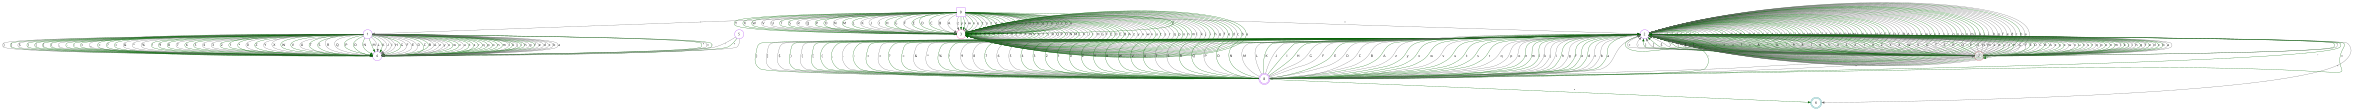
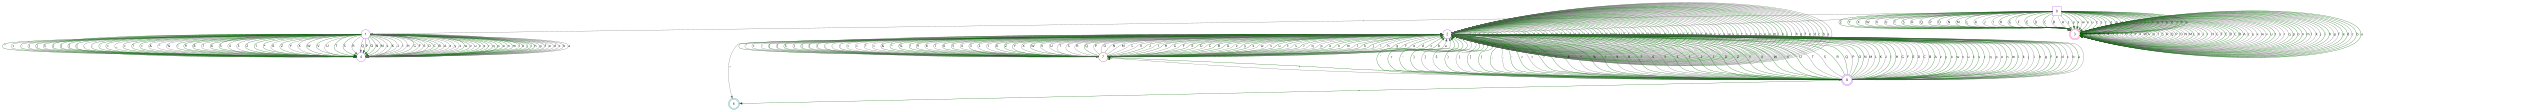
  digraph {
    fontname=Ubuntu
    rankdir=TB
    node [color=purple fontname=Ubuntu shape=circle]
    edge [color=darkgreen fontname=Ubuntu]
    0 [shape=square]
    1
    2
-   3 [color=deeppink]
+   3 [color=deeppink shape=doublecircle]
    4
    6 [color=teal shape=doublecircle]
    7 [color=brown]
-   5
    8 [shape=doublecircle]
    0 -> 1 [color=gray40 label="' "]
    0 -> 2 [color=gray40 label=" \" "]
    0 -> 3 [label="Z "]
    0 -> 3 [label="Y "]
    0 -> 3 [label="X "]
    0 -> 3 [label="W "]
    0 -> 3 [color=gray40 label="V "]
    0 -> 3 [color=gray40 label="U "]
    0 -> 3 [label="T "]
    0 -> 3 [label="S "]
    0 -> 3 [color=gray40 label="R "]
    0 -> 3 [color=gray40 label="Q "]
    0 -> 3 [label="P "]
    0 -> 3 [label="O "]
    0 -> 3 [color=gray40 label="N "]
    0 -> 3 [label="M "]
    0 -> 3 [label="L "]
    0 -> 3 [color=gray40 label="K "]
    0 -> 3 [color=gray40 label="J "]
    0 -> 3 [color=gray40 label="I "]
    0 -> 3 [label="H "]
    0 -> 3 [label="G "]
    0 -> 3 [color=gray40 label="F "]
    0 -> 3 [label="E "]
    0 -> 3 [label="D "]
    0 -> 3 [label="C "]
    0 -> 3 [color=gray40 label="B "]
    0 -> 3 [color=gray40 label="A "]
    0 -> 3 [color=gray40 label="z "]
    0 -> 3 [label="y "]
    0 -> 3 [label="x "]
    0 -> 3 [color=gray40 label="w "]
    0 -> 3 [label="v "]
    0 -> 3 [color=gray40 label="u "]
    0 -> 3 [label="t "]
    0 -> 3 [color=gray40 label="s "]
    0 -> 3 [label="r "]
    0 -> 3 [label="q "]
    0 -> 3 [label="p "]
    0 -> 3 [label="o "]
    0 -> 3 [color=gray40 label="n "]
    0 -> 3 [label="m "]
    0 -> 3 [color=gray40 label="l "]
    0 -> 3 [label="k "]
    0 -> 3 [color=gray40 label="j "]
    0 -> 3 [color=gray40 label="i "]
    0 -> 3 [label="h "]
    0 -> 3 [label="g "]
    0 -> 3 [label="f "]
    0 -> 3 [label="e "]
    0 -> 3 [label="d "]
    0 -> 3 [color=gray40 label="c "]
    0 -> 3 [label="b "]
    0 -> 3 [label="a "]
    1 -> 4 [label=" \" "]
    1 -> 4 [color=gray40 label="+ "]
    1 -> 4 [label="- "]
    1 -> 4 [color=gray40 label="} "]
    1 -> 4 [label="] "]
    1 -> 4 [color=gray40 label="$ "]
    1 -> 4 [label=") "]
    1 -> 4 [label="{ "]
    1 -> 4 [label="[ "]
    1 -> 4 [label="( "]
    1 -> 4 [color=gray40 label=", "]
    1 -> 4 [label=". "]
    1 -> 4 [label=": "]
    1 -> 4 [label="< "]
    1 -> 4 [color=gray40 label="_ "]
    1 -> 4 [label="> "]
    1 -> 4 [label="? "]
    1 -> 4 [label="= "]
    1 -> 4 [color=gray40 label="& "]
    1 -> 4 [color=gray40 label="^ "]
    1 -> 4 [color=gray40 label="% "]
    1 -> 4 [label="! "]
    1 -> 4 [label="9 "]
    1 -> 4 [label="8 "]
    1 -> 4 [color=gray40 label="7 "]
    1 -> 4 [label="6 "]
    1 -> 4 [label="5 "]
    1 -> 4 [color=gray40 label="4 "]
    1 -> 4 [color=gray40 label="3 "]
    1 -> 4 [label="2 "]
    1 -> 4 [label="1 "]
    1 -> 4 [label="* "]
    1 -> 4 [color=gray40 label="0 "]
    1 -> 4 [label="Z "]
    1 -> 4 [color=gray40 label="Y "]
    1 -> 4 [color=gray40 label="X "]
    1 -> 4 [label="W "]
    1 -> 4 [label="V "]
    1 -> 4 [color=gray40 label="U "]
    1 -> 4 [label="T "]
    1 -> 4 [label="S "]
    1 -> 4 [color=gray40 label="R "]
    1 -> 4 [color=gray40 label="Q "]
    1 -> 4 [label="P "]
    1 -> 4 [label="O "]
    1 -> 4 [label="N "]
    1 -> 4 [label="M "]
    1 -> 4 [color=gray40 label="L "]
    1 -> 4 [label="K "]
    1 -> 4 [color=gray40 label="J "]
    1 -> 4 [color=gray40 label="I "]
    1 -> 4 [color=gray40 label="H "]
    1 -> 4 [label="G "]
    1 -> 4 [color=gray40 label="F "]
    1 -> 4 [color=gray40 label="E "]
    1 -> 4 [color=gray40 label="D "]
    1 -> 4 [label="C "]
    1 -> 4 [label="B "]
    1 -> 4 [color=gray40 label="A "]
    1 -> 4 [color=gray40 label="z "]
    1 -> 4 [color=gray40 label="y "]
    1 -> 4 [color=gray40 label="x "]
    1 -> 4 [label="w "]
    1 -> 4 [label="v "]
    1 -> 4 [color=gray40 label="u "]
    1 -> 4 [label="t "]
    1 -> 4 [label="s "]
    1 -> 4 [label="r "]
    1 -> 4 [label="q "]
    1 -> 4 [label="p "]
    1 -> 4 [label="o "]
    1 -> 4 [label="n "]
    1 -> 4 [label="m "]
    1 -> 4 [color=gray40 label="l "]
    1 -> 4 [label="k "]
    1 -> 4 [color=gray40 label="j "]
    1 -> 4 [label="i "]
    1 -> 4 [label="h "]
    1 -> 4 [color=gray40 label="g "]
    1 -> 4 [label="f "]
    1 -> 4 [color=gray40 label="e "]
    1 -> 4 [color=gray40 label="d "]
    1 -> 4 [color=gray40 label="c "]
    1 -> 4 [color=gray40 label="b "]
    1 -> 4 [color=gray40 label="a "]
    2 -> 2 [color=gray40 label="' "]
    2 -> 2 [color=gray40 label="+ "]
    2 -> 2 [color=gray40 label="- "]
    2 -> 2 [color=gray40 label="} "]
    2 -> 2 [color=gray40 label="] "]
    2 -> 2 [label="$ "]
    2 -> 2 [color=gray40 label=") "]
    2 -> 2 [label="{ "]
    2 -> 2 [label="[ "]
    2 -> 2 [label="( "]
    2 -> 2 [label=", "]
    2 -> 2 [color=gray40 label=". "]
    2 -> 2 [color=gray40 label=": "]
    2 -> 2 [color=gray40 label="< "]
    2 -> 2 [color=gray40 label="> "]
    2 -> 2 [label="? "]
    2 -> 2 [label="= "]
    2 -> 2 [color=gray40 label="& "]
    2 -> 2 [color=gray40 label="^ "]
    2 -> 2 [label="% "]
    2 -> 2 [label="! "]
    2 -> 2 [color=gray40 label="9 "]
    2 -> 2 [color=gray40 label="8 "]
    2 -> 2 [color=gray40 label="7 "]
    2 -> 2 [label="6 "]
    2 -> 2 [color=gray40 label="5 "]
    2 -> 2 [label="4 "]
    2 -> 2 [color=gray40 label="3 "]
    2 -> 2 [label="2 "]
    2 -> 2 [color=gray40 label="1 "]
    2 -> 2 [label="0 "]
    2 -> 2 [label="Z "]
    2 -> 2 [label="Y "]
    2 -> 2 [label="X "]
    2 -> 2 [color=gray40 label="W "]
    2 -> 2 [label="V "]
    2 -> 2 [color=gray40 label="U "]
    2 -> 2 [label="T "]
    2 -> 2 [color=gray40 label="S "]
    2 -> 2 [color=gray40 label="R "]
    2 -> 2 [label="Q "]
    2 -> 2 [color=gray40 label="P "]
    2 -> 2 [label="O "]
    2 -> 2 [color=gray40 label="N "]
    2 -> 2 [label="M "]
    2 -> 2 [color=gray40 label="L "]
    2 -> 2 [label="K "]
    2 -> 2 [label="J "]
    2 -> 2 [color=gray40 label="I "]
    2 -> 2 [label="H "]
    2 -> 2 [color=gray40 label="G "]
    2 -> 2 [label="F "]
    2 -> 2 [label="E "]
    2 -> 2 [color=gray40 label="D "]
    2 -> 2 [color=gray40 label="C "]
    2 -> 2 [color=gray40 label="B "]
    2 -> 2 [color=gray40 label="A "]
    2 -> 2 [color=gray40 label="z "]
    2 -> 2 [color=gray40 label="y "]
    2 -> 2 [label="x "]
    2 -> 2 [color=gray40 label="w "]
    2 -> 2 [color=gray40 label="v "]
    2 -> 2 [label="u "]
    2 -> 2 [color=gray40 label="t "]
    2 -> 2 [color=gray40 label="s "]
    2 -> 2 [color=gray40 label="r "]
    2 -> 2 [color=gray40 label="q "]
    2 -> 2 [label="p "]
    2 -> 2 [color=gray40 label="o "]
    2 -> 2 [label="n "]
    2 -> 2 [color=gray40 label="m "]
    2 -> 2 [label="l "]
    2 -> 2 [label="k "]
    2 -> 2 [label="j "]
    2 -> 2 [color=gray40 label="i "]
    2 -> 2 [color=gray40 label="h "]
    2 -> 2 [color=gray40 label="g "]
    2 -> 2 [color=gray40 label="f "]
    2 -> 2 [color=gray40 label="e "]
    2 -> 2 [color=gray40 label="d "]
    2 -> 2 [color=gray40 label="c "]
    2 -> 2 [label="b "]
    2 -> 2 [color=gray40 label="a "]
    2 -> 2 [color=gray40 label="  "]
    2 -> 6 [color=gray40 label=" \" "]
    2 -> 7 [label="\ "]
    3 -> 3 [label="9 "]
    3 -> 3 [label="8 "]
    3 -> 3 [label="7 "]
    3 -> 3 [label="6 "]
    3 -> 3 [label="5 "]
    3 -> 3 [label="4 "]
    3 -> 3 [label="3 "]
    3 -> 3 [label="2 "]
    3 -> 3 [color=gray40 label="1 "]
    3 -> 3 [color=gray40 label="0 "]
    3 -> 3 [color=gray40 label="Z "]
    3 -> 3 [color=gray40 label="Y "]
    3 -> 3 [color=gray40 label="X "]
    3 -> 3 [color=gray40 label="W "]
    3 -> 3 [label="V "]
    3 -> 3 [label="U "]
    3 -> 3 [color=gray40 label="T "]
    3 -> 3 [label="S "]
    3 -> 3 [color=gray40 label="R "]
    3 -> 3 [color=gray40 label="Q "]
    3 -> 3 [color=gray40 label="P "]
    3 -> 3 [label="O "]
    3 -> 3 [color=gray40 label="N "]
    3 -> 3 [color=gray40 label="M "]
    3 -> 3 [label="L "]
    3 -> 3 [color=gray40 label="K "]
    3 -> 3 [color=gray40 label="J "]
    3 -> 3 [label="I "]
    3 -> 3 [color=gray40 label="H "]
    3 -> 3 [color=gray40 label="G "]
    3 -> 3 [color=gray40 label="F "]
    3 -> 3 [label="E "]
    3 -> 3 [label="D "]
    3 -> 3 [label="C "]
    3 -> 3 [label="B "]
    3 -> 3 [label="A "]
    3 -> 3 [color=gray40 label="z "]
    3 -> 3 [color=gray40 label="y "]
    3 -> 3 [color=gray40 label="x "]
    3 -> 3 [color=gray40 label="w "]
    3 -> 3 [color=gray40 label="v "]
    3 -> 3 [label="u "]
    3 -> 3 [label="t "]
    3 -> 3 [color=gray40 label="s "]
    3 -> 3 [color=gray40 label="r "]
    3 -> 3 [color=gray40 label="q "]
    3 -> 3 [label="p "]
    3 -> 3 [label="o "]
    3 -> 3 [label="n "]
    3 -> 3 [label="m "]
    3 -> 3 [color=gray40 label="l "]
    3 -> 3 [color=gray40 label="k "]
    3 -> 3 [color=gray40 label="j "]
    3 -> 3 [label="i "]
    3 -> 3 [label="h "]
    3 -> 3 [color=gray40 label="g "]
    3 -> 3 [color=gray40 label="f "]
    3 -> 3 [label="e "]
    3 -> 3 [label="d "]
    3 -> 3 [color=gray40 label="c "]
    3 -> 3 [label="b "]
    3 -> 3 [label="a "]
    7 -> 2 [color=gray40 label="' "]
    7 -> 2 [color=gray40 label="+ "]
    7 -> 2 [color=gray40 label="- "]
    7 -> 2 [label="} "]
    7 -> 2 [color=gray40 label="] "]
    7 -> 2 [label="$ "]
    7 -> 2 [color=gray40 label=") "]
    7 -> 2 [label="{ "]
    7 -> 2 [color=gray40 label="[ "]
    7 -> 2 [color=gray40 label="( "]
    7 -> 2 [label=", "]
    7 -> 2 [color=gray40 label=". "]
    7 -> 2 [label=": "]
    7 -> 2 [color=gray40 label="< "]
    7 -> 2 [color=gray40 label="> "]
    7 -> 2 [color=gray40 label="? "]
    7 -> 2 [color=gray40 label="= "]
    7 -> 2 [label="& "]
    7 -> 2 [label="^ "]
    7 -> 2 [label="% "]
    7 -> 2 [label="! "]
    7 -> 2 [label="9 "]
    7 -> 2 [color=gray40 label="8 "]
    7 -> 2 [color=gray40 label="7 "]
    7 -> 2 [label="6 "]
    7 -> 2 [label="5 "]
    7 -> 2 [color=gray40 label="4 "]
    7 -> 2 [label="3 "]
    7 -> 2 [color=gray40 label="2 "]
    7 -> 2 [color=gray40 label="1 "]
    7 -> 2 [label="0 "]
    7 -> 2 [label="Z "]
    7 -> 2 [label="Y "]
    7 -> 2 [color=gray40 label="X "]
    7 -> 2 [label="W "]
    7 -> 2 [color=gray40 label="V "]
    7 -> 2 [color=gray40 label="U "]
    7 -> 2 [color=gray40 label="T "]
    7 -> 2 [color=gray40 label="S "]
    7 -> 2 [color=gray40 label="R "]
    7 -> 2 [label="Q "]
    7 -> 2 [color=gray40 label="P "]
    7 -> 2 [color=gray40 label="O "]
    7 -> 2 [color=gray40 label="N "]
    7 -> 2 [color=gray40 label="M "]
    7 -> 2 [color=gray40 label="L "]
    7 -> 2 [color=gray40 label="K "]
    7 -> 2 [label="J "]
    7 -> 2 [color=gray40 label="I "]
    7 -> 2 [label="H "]
    7 -> 2 [color=gray40 label="G "]
    7 -> 2 [color=gray40 label="F "]
    7 -> 2 [label="E "]
    7 -> 2 [label="D "]
    7 -> 2 [color=gray40 label="C "]
    7 -> 2 [label="B "]
    7 -> 2 [label="A "]
    7 -> 2 [color=gray40 label="z "]
    7 -> 2 [label="y "]
    7 -> 2 [label="x "]
    7 -> 2 [color=gray40 label="w "]
    7 -> 2 [color=gray40 label="v "]
    7 -> 2 [label="u "]
    7 -> 2 [label="t "]
    7 -> 2 [color=gray40 label="s "]
    7 -> 2 [label="r "]
    7 -> 2 [color=gray40 label="q "]
    7 -> 2 [color=gray40 label="p "]
    7 -> 2 [label="o "]
    7 -> 2 [label="n "]
    7 -> 2 [label="m "]
    7 -> 2 [color=gray40 label="l "]
    7 -> 2 [label="k "]
    7 -> 2 [label="j "]
    7 -> 2 [color=gray40 label="i "]
    7 -> 2 [color=gray40 label="h "]
    7 -> 2 [label="g "]
    7 -> 2 [color=gray40 label="f "]
    7 -> 2 [label="e "]
    7 -> 2 [color=gray40 label="d "]
    7 -> 2 [label="c "]
    7 -> 2 [label="b "]
    7 -> 2 [color=gray40 label="a "]
    7 -> 2 [color=gray40 label="  "]
    7 -> 7 [label="\ "]
    7 -> 8 [color=gray40 label=" \" "]
-   5 -> 4 [color=gray40 label="' "]
-   5 -> 4 [label=" \" "]
-   5 -> 4 [color=gray40 label="\ "]
    8 -> 2 [label="' "]
    8 -> 2 [label="+ "]
    8 -> 2 [label="- "]
    8 -> 2 [label="} "]
    8 -> 2 [color=gray40 label="] "]
    8 -> 2 [color=gray40 label="$ "]
    8 -> 2 [label=") "]
    8 -> 2 [color=gray40 label="{ "]
    8 -> 2 [label="[ "]
    8 -> 2 [label="( "]
    8 -> 2 [label=", "]
    8 -> 2 [color=gray40 label=". "]
    8 -> 2 [label=": "]
    8 -> 2 [label="< "]
    8 -> 2 [color=gray40 label="> "]
    8 -> 2 [label="? "]
    8 -> 2 [label="= "]
    8 -> 2 [color=gray40 label="& "]
    8 -> 2 [color=gray40 label="^ "]
    8 -> 2 [label="% "]
    8 -> 2 [label="! "]
    8 -> 2 [color=gray40 label="9 "]
    8 -> 2 [color=gray40 label="8 "]
    8 -> 2 [label="7 "]
    8 -> 2 [color=gray40 label="6 "]
    8 -> 2 [color=gray40 label="5 "]
    8 -> 2 [label="4 "]
    8 -> 2 [label="3 "]
    8 -> 2 [label="2 "]
    8 -> 2 [label="1 "]
    8 -> 2 [label="0 "]
    8 -> 2 [label="Z "]
    8 -> 2 [label="Y "]
    8 -> 2 [label="X "]
    8 -> 2 [label="W "]
    8 -> 2 [label="V "]
    8 -> 2 [label="U "]
    8 -> 2 [color=gray40 label="T "]
    8 -> 2 [color=gray40 label="S "]
    8 -> 2 [label="R "]
    8 -> 2 [label="Q "]
    8 -> 2 [color=gray40 label="P "]
    8 -> 2 [label="O "]
    8 -> 2 [label="N "]
    8 -> 2 [color=gray40 label="M "]
    8 -> 2 [color=gray40 label="L "]
    8 -> 2 [label="K "]
    8 -> 2 [color=gray40 label="J "]
    8 -> 2 [label="I "]
    8 -> 2 [label="H "]
    8 -> 2 [color=gray40 label="G "]
    8 -> 2 [color=gray40 label="F "]
    8 -> 2 [label="E "]
    8 -> 2 [color=gray40 label="D "]
    8 -> 2 [color=gray40 label="C "]
    8 -> 2 [color=gray40 label="B "]
    8 -> 2 [label="A "]
    8 -> 2 [color=gray40 label="z "]
    8 -> 2 [label="y "]
    8 -> 2 [label="x "]
    8 -> 2 [label="w "]
    8 -> 2 [color=gray40 label="v "]
    8 -> 2 [label="u "]
    8 -> 2 [label="t "]
    8 -> 2 [label="s "]
    8 -> 2 [label="r "]
    8 -> 2 [color=gray40 label="q "]
    8 -> 2 [color=gray40 label="p "]
    8 -> 2 [color=gray40 label="o "]
    8 -> 2 [label="n "]
    8 -> 2 [label="m "]
    8 -> 2 [label="l "]
    8 -> 2 [color=gray40 label="k "]
    8 -> 2 [color=gray40 label="j "]
    8 -> 2 [color=gray40 label="i "]
    8 -> 2 [label="h "]
    8 -> 2 [color=gray40 label="g "]
    8 -> 2 [label="f "]
    8 -> 2 [label="e "]
    8 -> 2 [label="d "]
    8 -> 2 [color=gray40 label="c "]
    8 -> 2 [color=gray40 label="b "]
    8 -> 2 [label="a "]
    8 -> 2 [color=gray40 label="  "]
    8 -> 6 [label=" \" "]
-   8 -> 7 [color=gray40 label="\ "]
+   8 -> 7 [label="\ "]
  }
